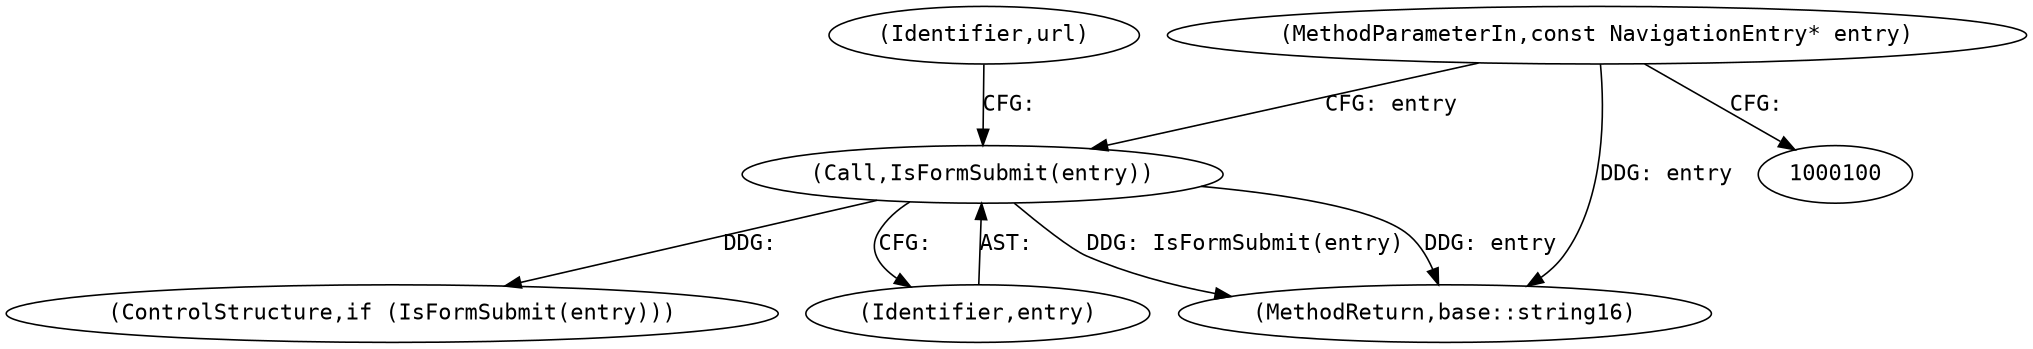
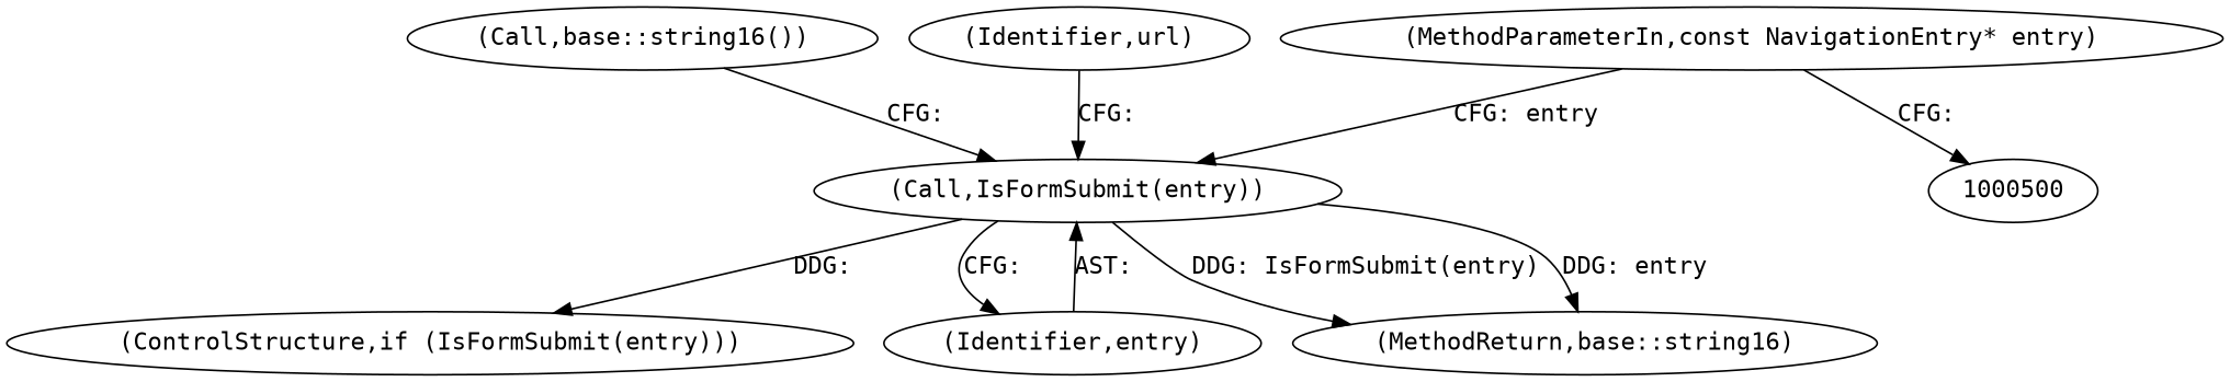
  digraph {
    fontname="DejaVu Sans Mono"
    node [fontname="DejaVu Sans Mono"]
    edge [fontname="DejaVu Sans Mono"]
    n1 [label="(Call,IsFormSubmit(entry))"]
    n2 [label="(ControlStructure,if (IsFormSubmit(entry)))"]
    n3 [label="(Identifier,entry)"]
    n4 [label="(MethodReturn,base::string16)"]
    n5 [label="(MethodParameterIn,const NavigationEntry* entry)"]
-   1000100
+   1000100 [label=1000500]
+   n7 [label="(Call,base::string16())"]
    n8 [label="(Identifier,url)"]
    n1 -> n2 [label="DDG: "]
    n1 -> n3 [label="CFG: "]
    n1 -> n4 [label="DDG: IsFormSubmit(entry)"]
    n1 -> n4 [label="DDG: entry"]
    n3 -> n1 [label="AST: "]
    n5 -> n1 [label="CFG: entry"]
-   n5 -> n4 [label="DDG: entry"]
    n5 -> 1000100 [label="CFG: "]
+   n7 -> n1 [label="CFG: "]
    n8 -> n1 [label="CFG: "]
  }
